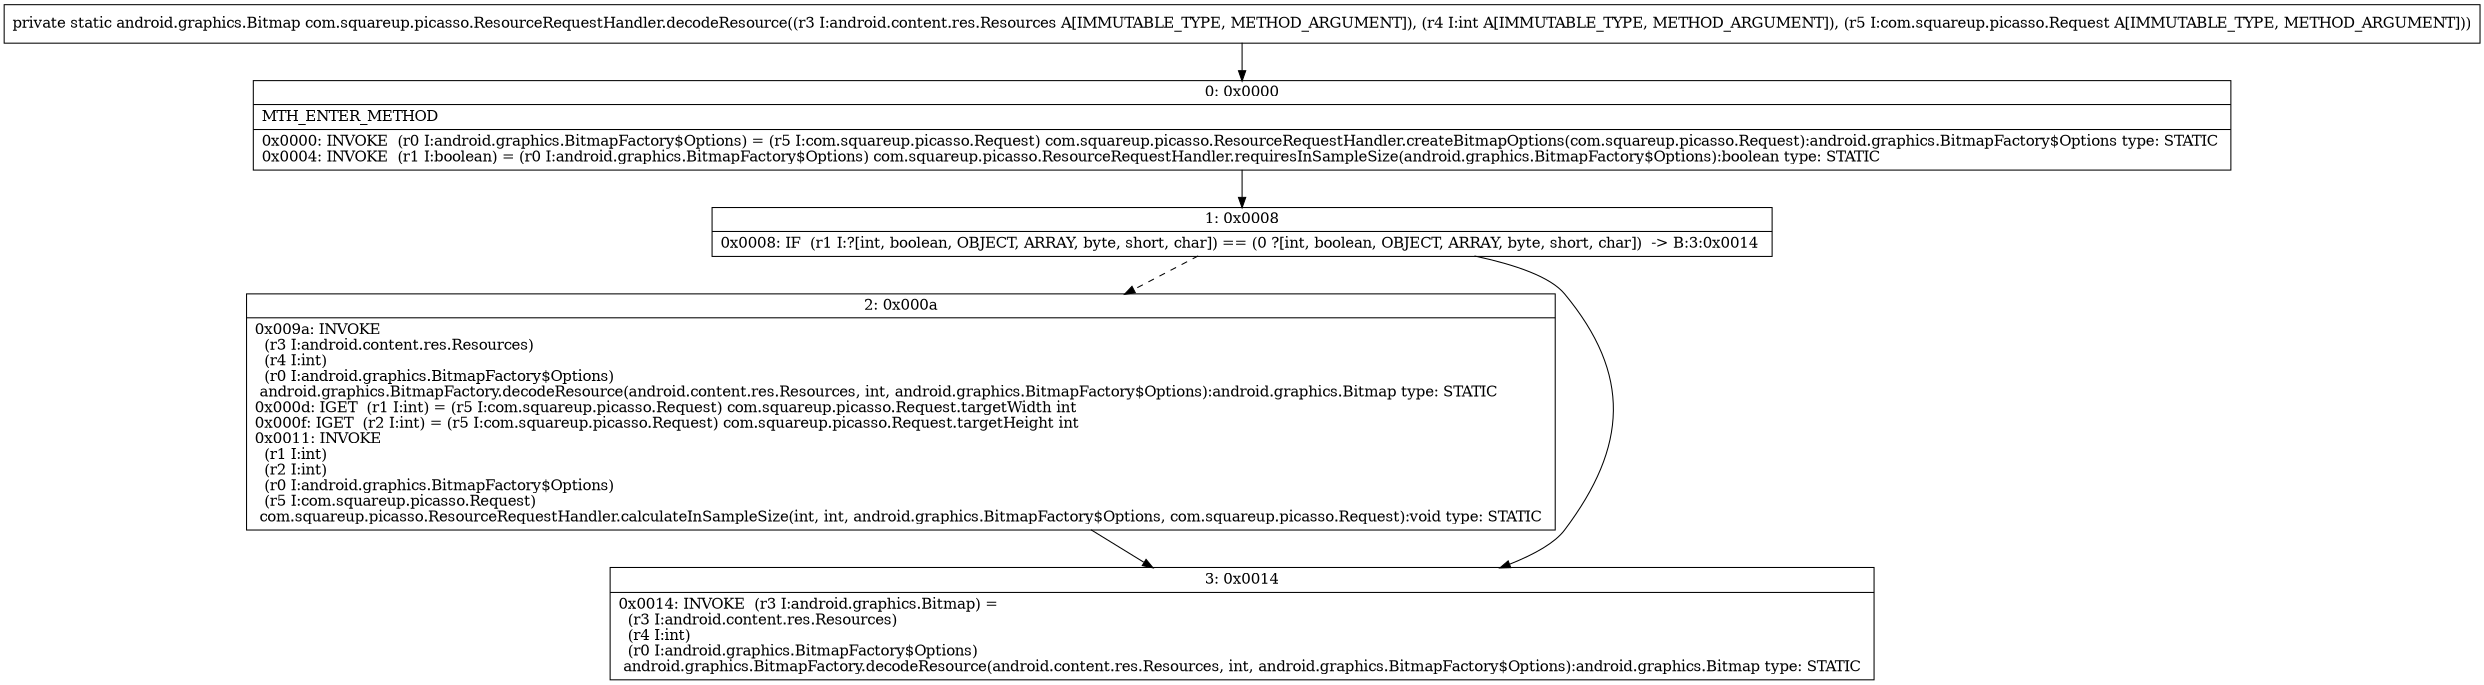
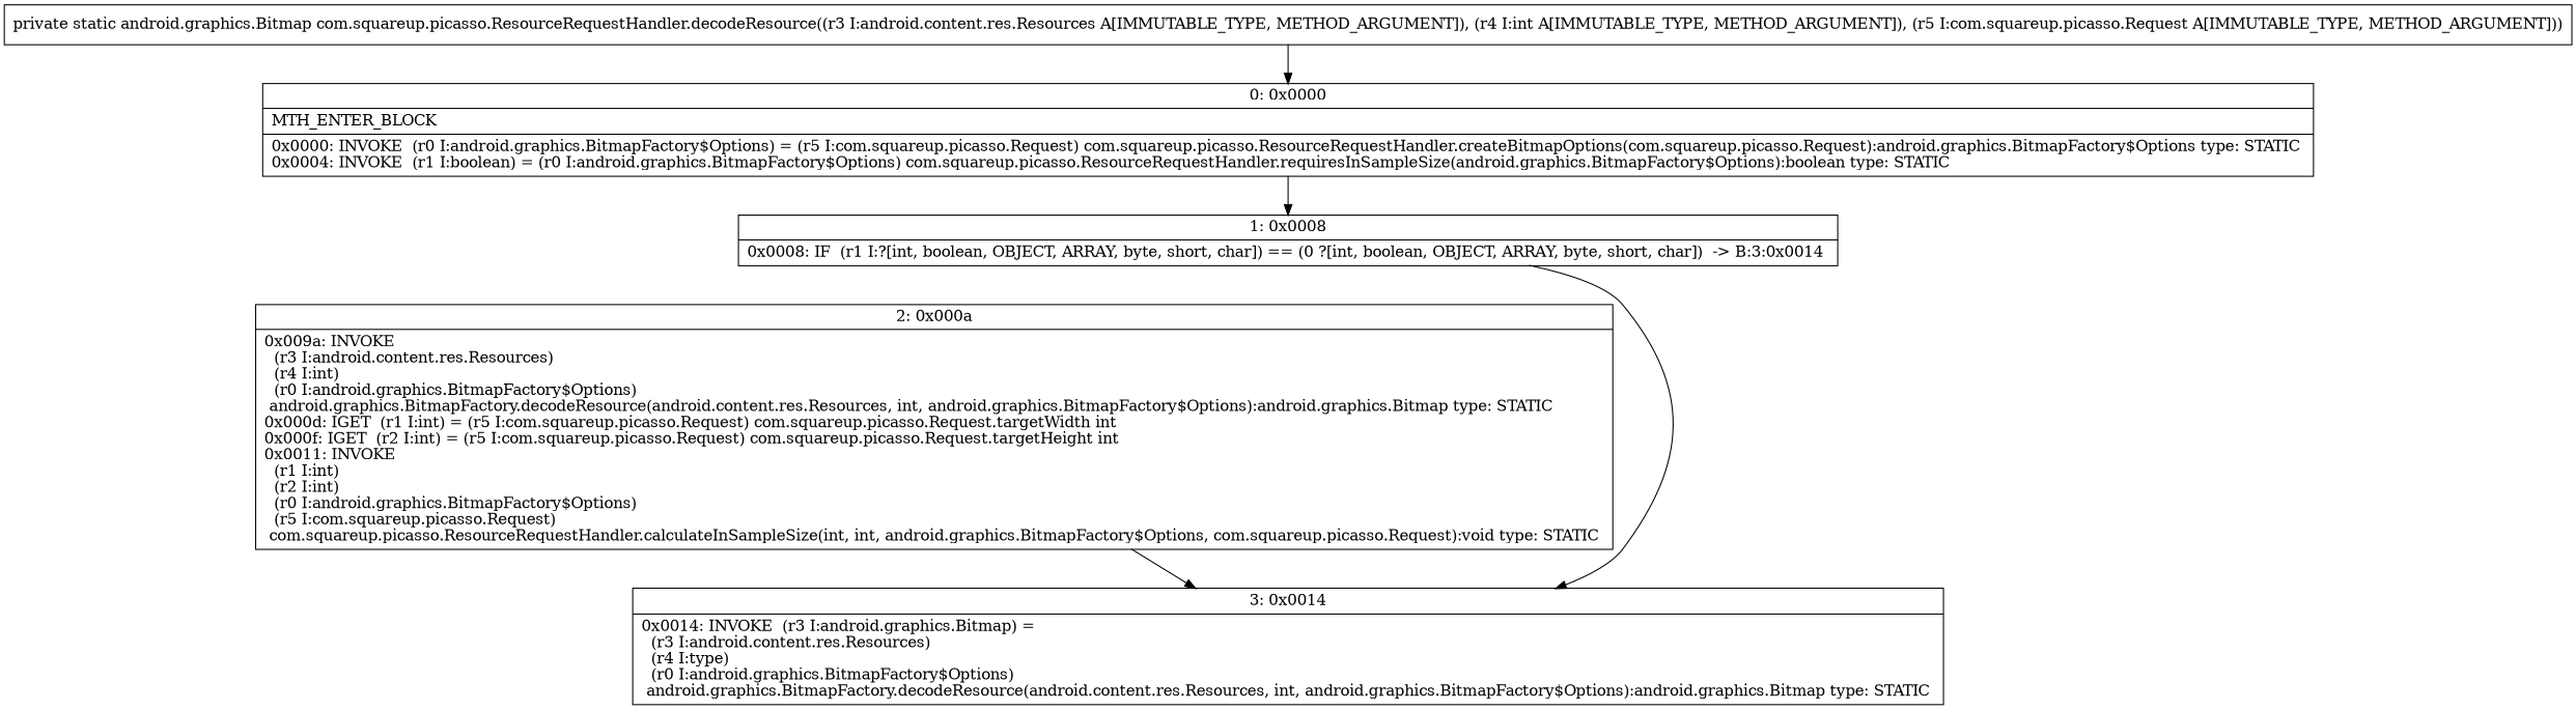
  digraph {
    node [shape=record]
-   n1 [label="{0\:\ 0x0000|MTH_ENTER_METHOD\l|0x0000: INVOKE  (r0 I:android.graphics.BitmapFactory$Options) = (r5 I:com.squareup.picasso.Request) com.squareup.picasso.ResourceRequestHandler.createBitmapOptions(com.squareup.picasso.Request):android.graphics.BitmapFactory$Options type: STATIC \l0x0004: INVOKE  (r1 I:boolean) = (r0 I:android.graphics.BitmapFactory$Options) com.squareup.picasso.ResourceRequestHandler.requiresInSampleSize(android.graphics.BitmapFactory$Options):boolean type: STATIC \l}"]
+   n1 [label="{0\:\ 0x0000|MTH_ENTER_BLOCK\l|0x0000: INVOKE  (r0 I:android.graphics.BitmapFactory$Options) = (r5 I:com.squareup.picasso.Request) com.squareup.picasso.ResourceRequestHandler.createBitmapOptions(com.squareup.picasso.Request):android.graphics.BitmapFactory$Options type: STATIC \l0x0004: INVOKE  (r1 I:boolean) = (r0 I:android.graphics.BitmapFactory$Options) com.squareup.picasso.ResourceRequestHandler.requiresInSampleSize(android.graphics.BitmapFactory$Options):boolean type: STATIC \l}"]
    n2 [label="{1\:\ 0x0008|0x0008: IF  (r1 I:?[int, boolean, OBJECT, ARRAY, byte, short, char]) == (0 ?[int, boolean, OBJECT, ARRAY, byte, short, char])  \-\> B:3:0x0014 \l}"]
    n3 [label="{2\:\ 0x000a|0x009a: INVOKE  \l  (r3 I:android.content.res.Resources)\l  (r4 I:int)\l  (r0 I:android.graphics.BitmapFactory$Options)\l android.graphics.BitmapFactory.decodeResource(android.content.res.Resources, int, android.graphics.BitmapFactory$Options):android.graphics.Bitmap type: STATIC \l0x000d: IGET  (r1 I:int) = (r5 I:com.squareup.picasso.Request) com.squareup.picasso.Request.targetWidth int \l0x000f: IGET  (r2 I:int) = (r5 I:com.squareup.picasso.Request) com.squareup.picasso.Request.targetHeight int \l0x0011: INVOKE  \l  (r1 I:int)\l  (r2 I:int)\l  (r0 I:android.graphics.BitmapFactory$Options)\l  (r5 I:com.squareup.picasso.Request)\l com.squareup.picasso.ResourceRequestHandler.calculateInSampleSize(int, int, android.graphics.BitmapFactory$Options, com.squareup.picasso.Request):void type: STATIC \l}"]
-   n4 [label="{3\:\ 0x0014|0x0014: INVOKE  (r3 I:android.graphics.Bitmap) = \l  (r3 I:android.content.res.Resources)\l  (r4 I:int)\l  (r0 I:android.graphics.BitmapFactory$Options)\l android.graphics.BitmapFactory.decodeResource(android.content.res.Resources, int, android.graphics.BitmapFactory$Options):android.graphics.Bitmap type: STATIC \l}"]
+   n4 [label="{3\:\ 0x0014|0x0014: INVOKE  (r3 I:android.graphics.Bitmap) = \l  (r3 I:android.content.res.Resources)\l  (r4 I:type)\l  (r0 I:android.graphics.BitmapFactory$Options)\l android.graphics.BitmapFactory.decodeResource(android.content.res.Resources, int, android.graphics.BitmapFactory$Options):android.graphics.Bitmap type: STATIC \l}"]
    n5 [label="{private static android.graphics.Bitmap com.squareup.picasso.ResourceRequestHandler.decodeResource((r3 I:android.content.res.Resources A[IMMUTABLE_TYPE, METHOD_ARGUMENT]), (r4 I:int A[IMMUTABLE_TYPE, METHOD_ARGUMENT]), (r5 I:com.squareup.picasso.Request A[IMMUTABLE_TYPE, METHOD_ARGUMENT])) }"]
    n1 -> n2
-   n2 -> n3 [style=dashed]
    n2 -> n4
    n3 -> n4
    n5 -> n1
  }
